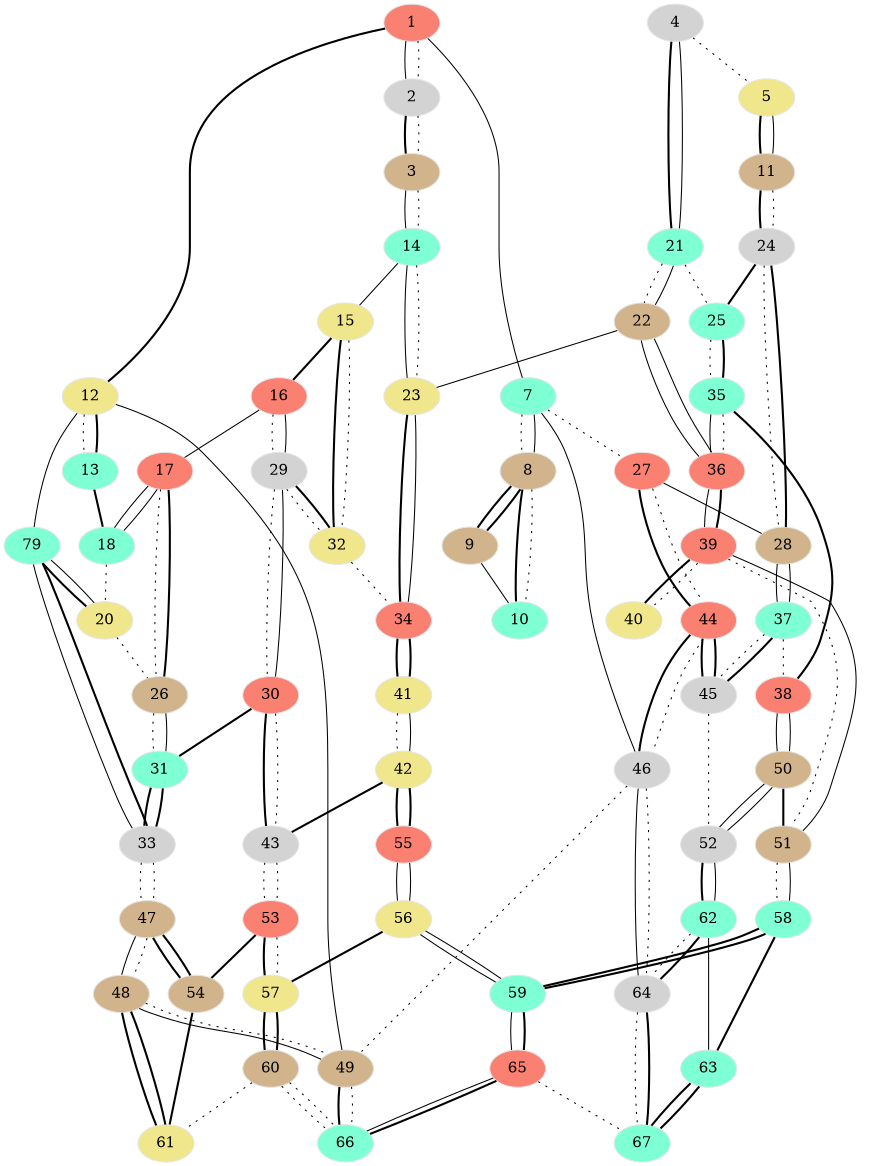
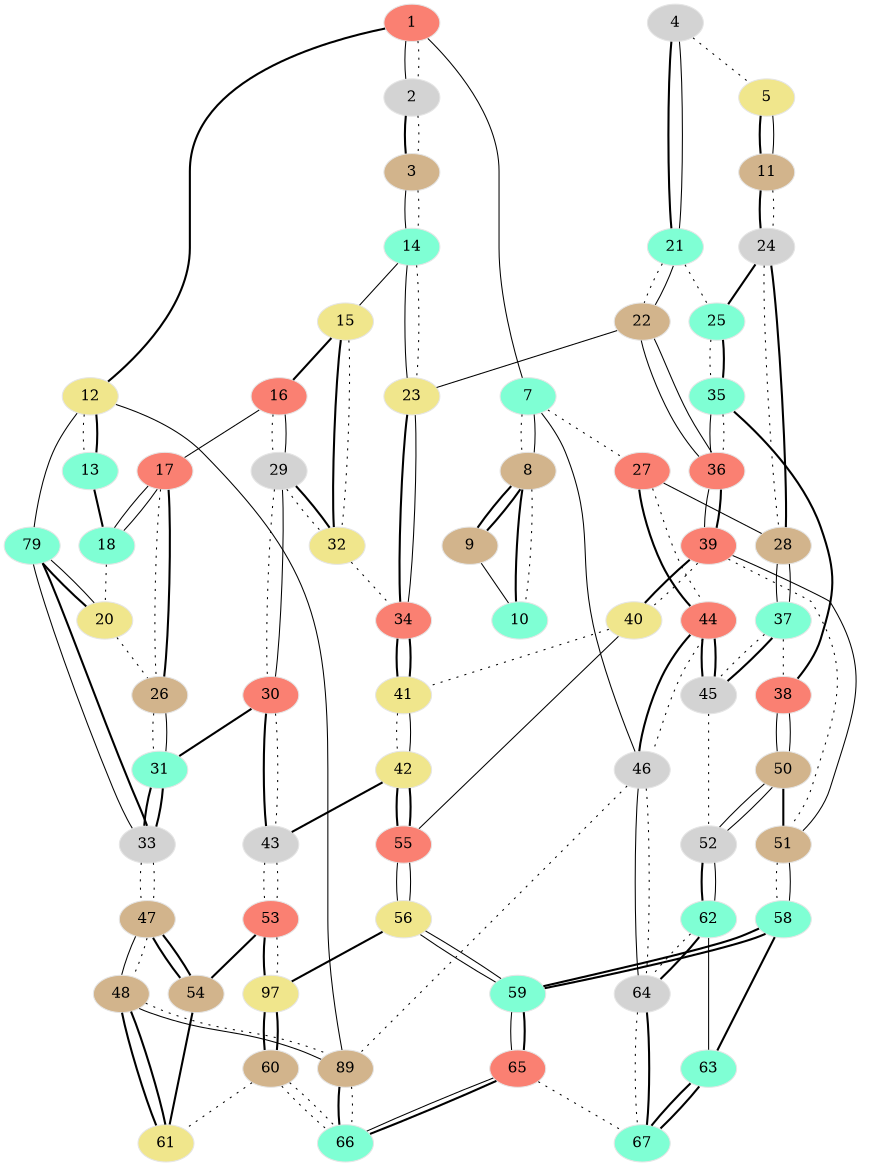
  graph {
    node [color=gray90 fillcolor=aquamarine style=filled]
    edge [style=bold]
    1 [fillcolor=salmon]
    2 [fillcolor=lightgrey]
    7
    12 [fillcolor=khaki]
    3 [fillcolor=tan]
    8 [fillcolor=tan]
    27 [fillcolor=salmon]
    46 [fillcolor=lightgrey]
    13
    n10 [label=79]
-   49 [fillcolor=tan]
+   49 [fillcolor=tan label=89]
    14
    4 [fillcolor=lightgrey]
    5 [fillcolor=khaki]
    21
    15 [fillcolor=khaki]
    23 [fillcolor=khaki]
    11 [fillcolor=tan]
    22 [fillcolor=tan]
    25
    24 [fillcolor=lightgrey]
    9 [fillcolor=tan]
    10
    28 [fillcolor=tan]
    44 [fillcolor=salmon]
    64 [fillcolor=lightgrey]
    18
    20 [fillcolor=khaki]
    33 [fillcolor=lightgrey]
    66
    16 [fillcolor=salmon]
    32 [fillcolor=khaki]
    34 [fillcolor=salmon]
    17 [fillcolor=salmon]
    29 [fillcolor=lightgrey]
    26 [fillcolor=tan]
    30 [fillcolor=salmon]
    31
    47 [fillcolor=tan]
    36 [fillcolor=salmon]
    35
    39 [fillcolor=salmon]
    41 [fillcolor=khaki]
    37
    38 [fillcolor=salmon]
    45 [fillcolor=lightgrey]
    43 [fillcolor=lightgrey]
    53 [fillcolor=salmon]
    48 [fillcolor=tan]
    54 [fillcolor=tan]
    42 [fillcolor=khaki]
    50 [fillcolor=tan]
    40 [fillcolor=khaki]
    51 [fillcolor=tan]
    52 [fillcolor=lightgrey]
    55 [fillcolor=salmon]
    58
    56 [fillcolor=khaki]
-   57 [fillcolor=khaki]
+   57 [fillcolor=khaki label=97]
    62
    67
    61 [fillcolor=khaki]
    59
    63
    60 [fillcolor=tan]
    65 [fillcolor=salmon]
    1 -- 2 [style=solid]
    1 -- 2 [style=dotted]
    1 -- 7 [style=solid]
    1 -- 12
    2 -- 3
    2 -- 3 [style=dotted]
    7 -- 8 [style=dotted]
    7 -- 8 [style=solid]
    7 -- 27 [style=dotted]
    7 -- 46 [style=solid]
    12 -- 13 [style=dotted]
    12 -- 13
    12 -- n10 [style=solid]
    12 -- 49 [style=solid]
    3 -- 14 [style=solid]
    3 -- 14 [style=dotted]
    8 -- 9
    8 -- 9
    8 -- 10
    8 -- 10 [style=dotted]
    27 -- 28 [style=solid]
    27 -- 44
    27 -- 44 [style=dotted]
    46 -- 49 [style=dotted]
    46 -- 64 [style=solid]
    46 -- 64 [style=dotted]
    13 -- 18
    n10 -- 20
    n10 -- 20 [style=solid]
    n10 -- 33 [style=solid]
    n10 -- 33
    49 -- 66
    49 -- 66 [style=dotted]
    14 -- 15 [style=solid]
    14 -- 23 [style=solid]
    14 -- 23 [style=dotted]
    4 -- 5 [style=dotted]
    4 -- 21
    4 -- 21 [style=solid]
    5 -- 11
    5 -- 11 [style=solid]
    21 -- 22 [style=dotted]
    21 -- 22 [style=solid]
    21 -- 25 [style=dotted]
    15 -- 16
    15 -- 32
    15 -- 32 [style=dotted]
    23 -- 34
    23 -- 34 [style=solid]
    11 -- 24
    11 -- 24 [style=dotted]
    22 -- 23 [style=solid]
    22 -- 36 [style=solid]
    22 -- 36 [style=solid]
    25 -- 35 [style=dotted]
    25 -- 35
    24 -- 25
    24 -- 28 [style=dotted]
    24 -- 28
    9 -- 10 [style=solid]
    28 -- 37 [style=solid]
    28 -- 37 [style=solid]
    44 -- 46
    44 -- 46 [style=dotted]
    44 -- 45
    44 -- 45
    64 -- 67 [style=dotted]
    64 -- 67
    18 -- 20 [style=dotted]
    20 -- 26 [style=dotted]
    33 -- 47 [style=dotted]
    33 -- 47 [style=dotted]
    16 -- 17 [style=solid]
    16 -- 29 [style=dotted]
    16 -- 29 [style=solid]
    32 -- 34 [style=dotted]
    34 -- 41
    34 -- 41
    17 -- 18 [style=solid]
    17 -- 18 [style=solid]
    17 -- 26 [style=dotted]
    17 -- 26
    29 -- 32 [style=dotted]
    29 -- 32
    29 -- 30 [style=dotted]
    29 -- 30 [style=solid]
    26 -- 31 [style=dotted]
    26 -- 31 [style=solid]
    30 -- 31
    30 -- 43
    30 -- 43 [style=dotted]
    31 -- 33
    31 -- 33
    47 -- 48 [style=solid]
    47 -- 48 [style=dotted]
    47 -- 54
    47 -- 54
    36 -- 39 [style=solid]
    36 -- 39
    35 -- 36 [style=solid]
    35 -- 36 [style=dotted]
    35 -- 38
    39 -- 40
    39 -- 40 [style=dotted]
    39 -- 51 [style=dotted]
    39 -- 51 [style=solid]
    41 -- 42 [style=dotted]
    41 -- 42 [style=solid]
    37 -- 38 [style=dotted]
    37 -- 45 [style=dotted]
    37 -- 45
    38 -- 50 [style=solid]
    38 -- 50 [style=solid]
    45 -- 52 [style=dotted]
    43 -- 53 [style=dotted]
    43 -- 53 [style=dotted]
    53 -- 54
    53 -- 57
    53 -- 57 [style=dotted]
    48 -- 49 [style=solid]
    48 -- 49 [style=dotted]
    48 -- 61
    48 -- 61
    54 -- 61
    42 -- 43
    42 -- 55
    42 -- 55
    50 -- 51
    50 -- 52 [style=solid]
    50 -- 52 [style=solid]
+   40 -- 41 [style=dotted]
+   40 -- 55 [style=solid]
    51 -- 58 [style=dotted]
    51 -- 58 [style=solid]
    52 -- 62
    52 -- 62 [style=solid]
    55 -- 56 [style=solid]
    55 -- 56 [style=solid]
    58 -- 59
    58 -- 59
    58 -- 63
    56 -- 57
    56 -- 59 [style=solid]
    56 -- 59 [style=solid]
    57 -- 60
    57 -- 60
    62 -- 64 [style=dotted]
    62 -- 64
    62 -- 63 [style=solid]
    59 -- 65 [style=solid]
    59 -- 65
    63 -- 67
    63 -- 67
    60 -- 66 [style=dotted]
    60 -- 66 [style=dotted]
    60 -- 61 [style=dotted]
    65 -- 66 [style=solid]
    65 -- 66
    65 -- 67 [style=dotted]
  }
